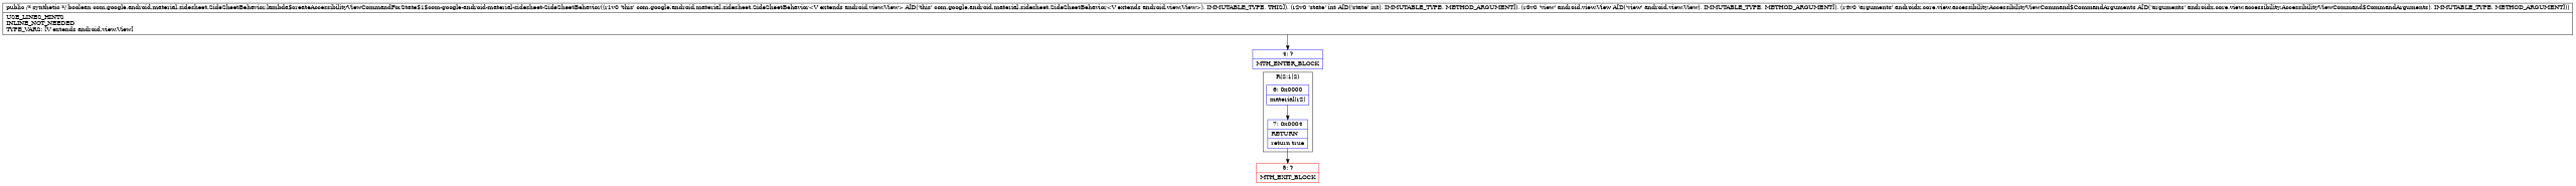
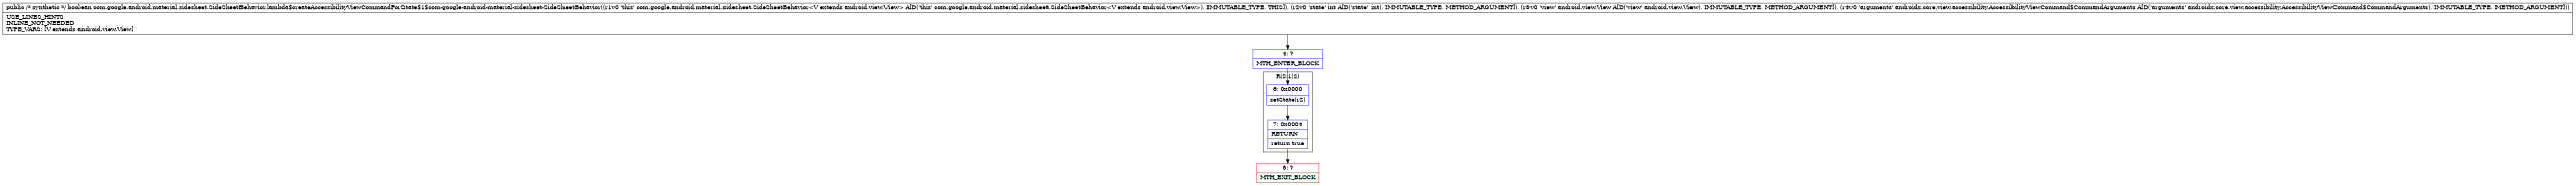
  digraph {
    node [color=blue shape=record]
-   n1 [label="{6\:\ 0x0000|material(r2)\l}"]
+   n1 [label="{6\:\ 0x0000|setState(r2)\l}"]
    n2 [label="{7\:\ 0x0004|RETURN\l|return true\l}"]
    n3 [color=red label="{5\:\ ?|MTH_EXIT_BLOCK\l}"]
    n4 [label="{4\:\ ?|MTH_ENTER_BLOCK\l}"]
    n5 [label="{public \/* synthetic *\/ boolean com.google.android.material.sidesheet.SideSheetBehavior.lambda$createAccessibilityViewCommandForState$1$com\-google\-android\-material\-sidesheet\-SideSheetBehavior((r1v0 'this' com.google.android.material.sidesheet.SideSheetBehavior\<V extends android.view.View\> A[D('this' com.google.android.material.sidesheet.SideSheetBehavior\<V extends android.view.View\>), IMMUTABLE_TYPE, THIS]), (r2v0 'state' int A[D('state' int), IMMUTABLE_TYPE, METHOD_ARGUMENT]), (r3v0 'view' android.view.View A[D('view' android.view.View), IMMUTABLE_TYPE, METHOD_ARGUMENT]), (r4v0 'arguments' androidx.core.view.accessibility.AccessibilityViewCommand$CommandArguments A[D('arguments' androidx.core.view.accessibility.AccessibilityViewCommand$CommandArguments), IMMUTABLE_TYPE, METHOD_ARGUMENT]))  | USE_LINES_HINTS\lINLINE_NOT_NEEDED\lTYPE_VARS: [V extends android.view.View]\l}" color=""]
    subgraph cluster_1 {
      label="R(2:1|2)"
      n1
      n2
    }
    n1 -> n2
    n2 -> n3
+   n4 -> n1
    n5 -> n4
  }
